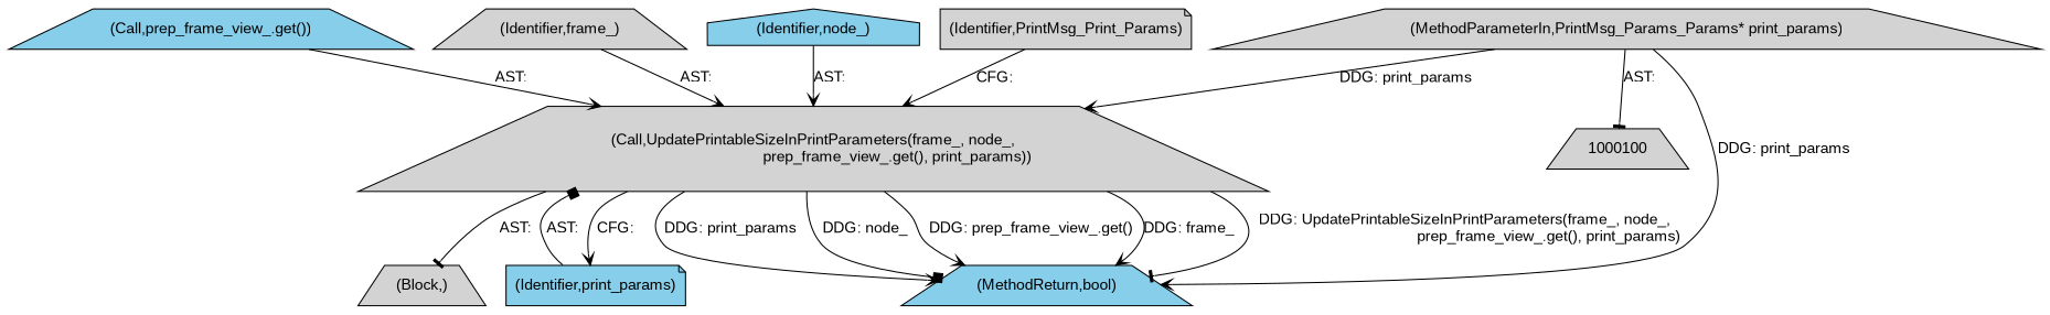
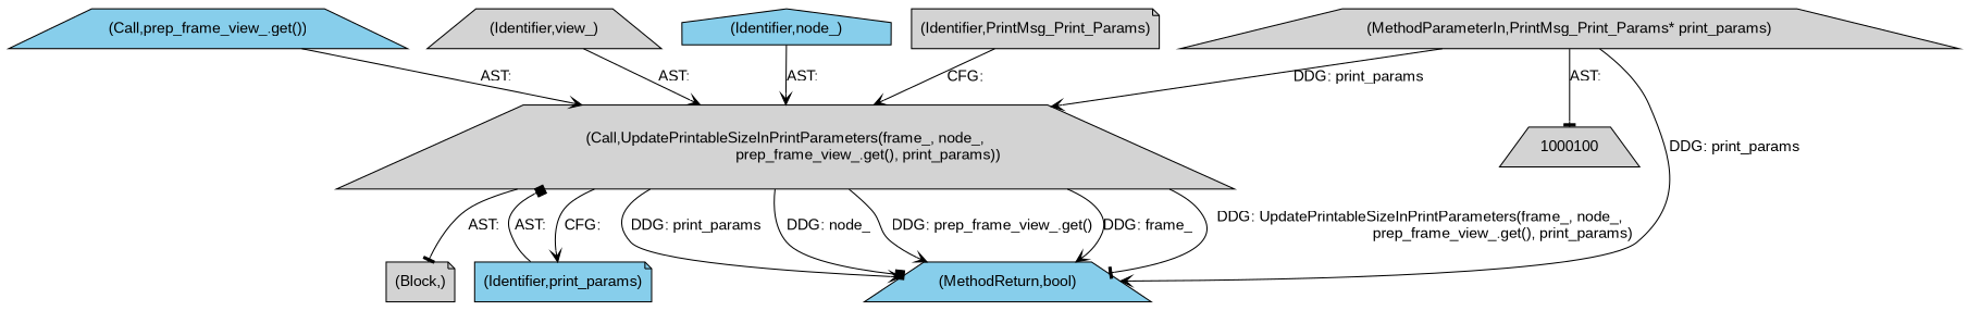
  digraph {
    fontname="Liberation Sans"
    node [fillcolor=lightgrey fontname="Liberation Sans" shape=trapezium style=filled]
    edge [arrowhead=vee fontname="Liberation Sans"]
    n1 [label="(Call,UpdatePrintableSizeInPrintParameters(frame_, node_,\n                                        prep_frame_view_.get(), print_params))"]
    n2 [fillcolor=skyblue label="(Identifier,print_params)" shape=note]
-   n3 [label="(Block,)"]
+   n3 [label="(Block,)" shape=note]
    n4 [fillcolor=skyblue label="(MethodReturn,bool)"]
-   n5 [label="(MethodParameterIn,PrintMsg_Params_Params* print_params)"]
+   n5 [label="(MethodParameterIn,PrintMsg_Print_Params* print_params)"]
    1000100
    n7 [fillcolor=skyblue label="(Call,prep_frame_view_.get())"]
-   n8 [label="(Identifier,frame_)"]
+   n8 [label="(Identifier,view_)"]
    n9 [fillcolor=skyblue label="(Identifier,node_)" shape=house]
    n10 [label="(Identifier,PrintMsg_Print_Params)" shape=note]
    n1 -> n2 [label="CFG: "]
    n1 -> n3 [arrowhead=tee label="AST: "]
    n1 -> n4 [label="DDG: frame_"]
    n1 -> n4 [arrowhead=tee label="DDG: UpdatePrintableSizeInPrintParameters(frame_, node_,\n                                        prep_frame_view_.get(), print_params)"]
    n1 -> n4 [label="DDG: print_params"]
    n1 -> n4 [arrowhead=box label="DDG: node_"]
    n1 -> n4 [label="DDG: prep_frame_view_.get()"]
    n2 -> n1 [arrowhead=box label="AST: "]
    n5 -> n1 [label="DDG: print_params"]
    n5 -> n4 [label="DDG: print_params"]
    n5 -> 1000100 [arrowhead=tee label="AST: "]
    n7 -> n1 [label="AST: "]
    n8 -> n1 [label="AST: "]
    n9 -> n1 [label="AST: "]
    n10 -> n1 [label="CFG: "]
  }
